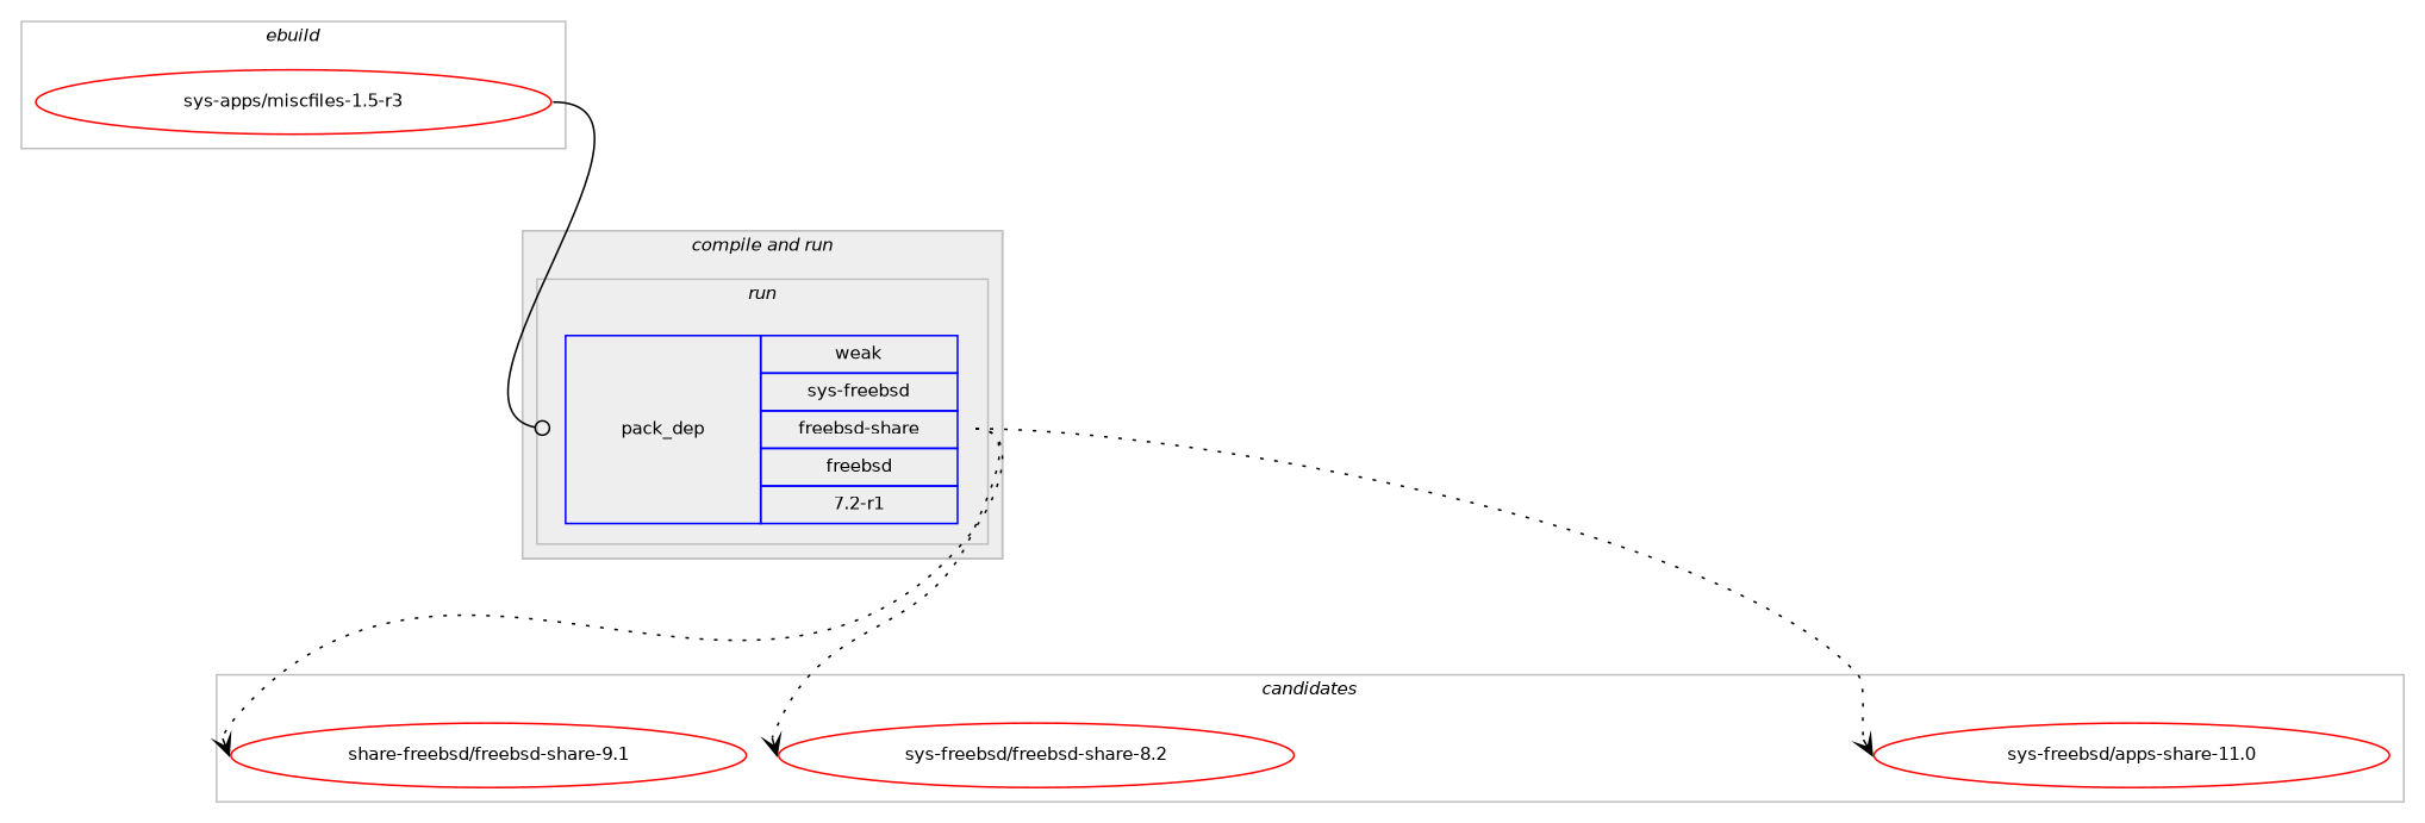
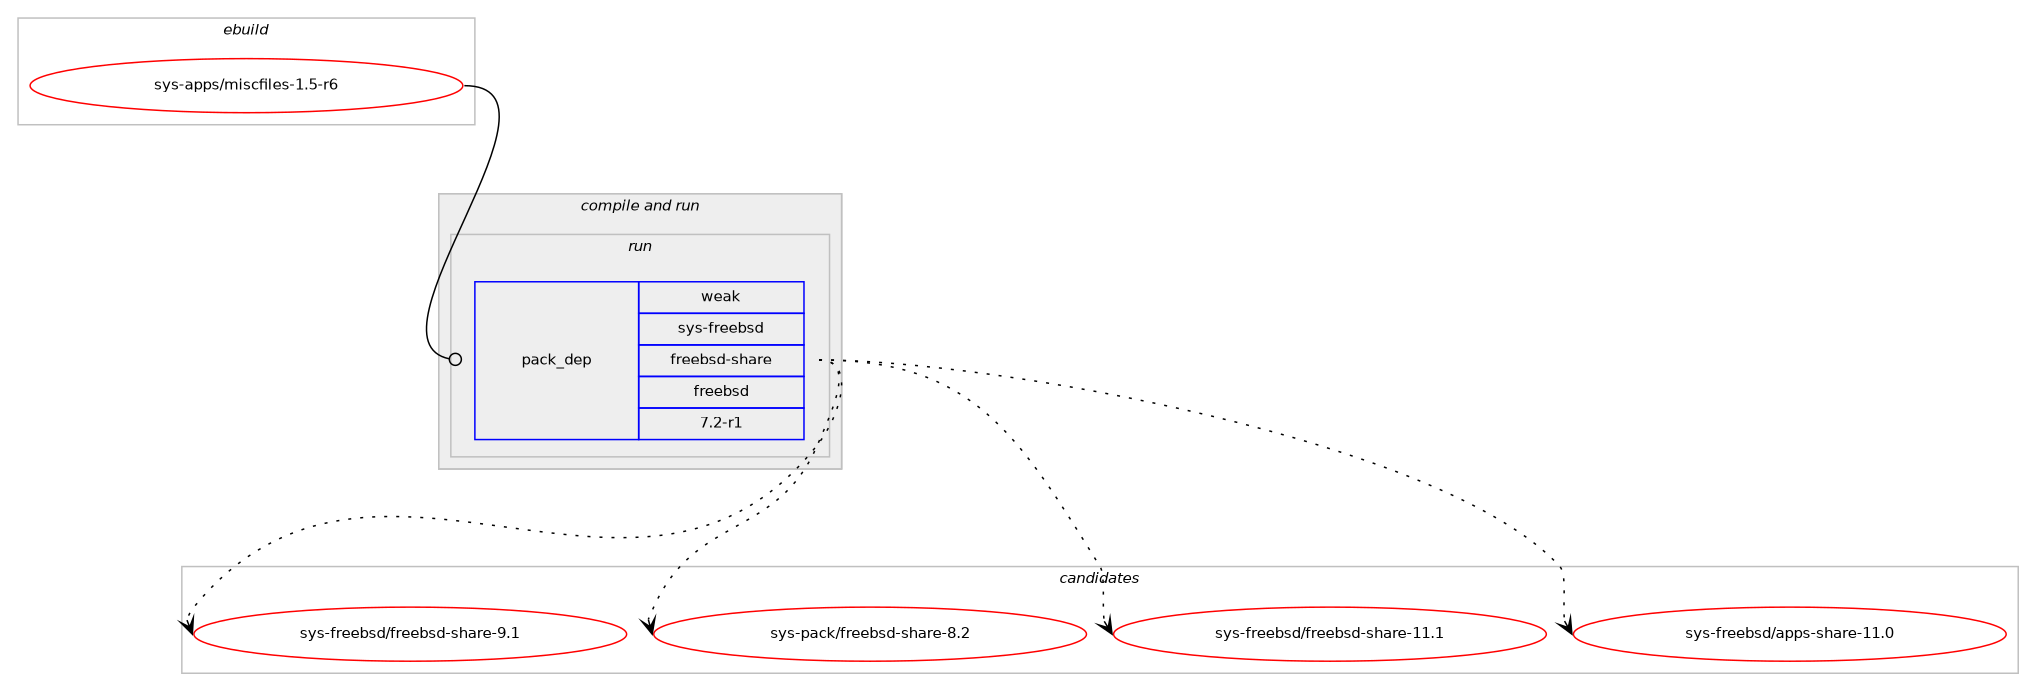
  digraph {
    compound=true
    concentrate=true
    fontname=Helvetica
    fontsize=10
    newrank=true
    rankdir=TB
    ranksep=1.5
    node [color=red fontname=Helvetica fontsize=10]
    edge [arrowhead=vee headport=w style=dotted tailport=e weight=100]
-   n1 [label="sys-apps/miscfiles-1.5-r3" width=4]
+   n1 [label="sys-apps/miscfiles-1.5-r6" width=4]
    n2 [color=blue label=<<TABLE BORDER="0" CELLBORDER="1" CELLSPACING="0" CELLPADDING="4" WIDTH="220"><TR><TD ROWSPAN="6" CELLPADDING="30">pack_dep</TD></TR><TR><TD WIDTH="110">weak</TD></TR><TR><TD>sys-freebsd</TD></TR><TR><TD>freebsd-share</TD></TR><TR><TD>freebsd</TD></TR><TR><TD>7.2-r1</TD></TR></TABLE>> shape=none]
    n3 [label="sys-freebsd/apps-share-11.0" width=4]
-   n5 [label="sys-freebsd/freebsd-share-8.2" width=4]
-   n6 [label="share-freebsd/freebsd-share-9.1" width=4]
+   n4 [label="sys-freebsd/freebsd-share-11.1" width=4]
+   n5 [label="sys-pack/freebsd-share-8.2" width=4]
+   n6 [label="sys-freebsd/freebsd-share-9.1" width=4]
    subgraph cluster_1 {
      color=gray
      label=<<i>ebuild</i>>
      rank=same
      n1
    }
    subgraph cluster_2 {
      color=gray
      label=<<i>dependencies</i>>
      subgraph cluster_3 {
        color=gray
        fillcolor="#eeeeee"
        label=<<i>compile</i>>
        style=filled
      }
      subgraph cluster_4 {
        color=gray
        fillcolor="#eeeeee"
        label=<<i>compile and run</i>>
        style=filled
      }
      subgraph cluster_5 {
        color=gray
        fillcolor="#eeeeee"
        label=<<i>run</i>>
        style=filled
        subgraph sub_6 {
          color=gray
          fillcolor="#eeeeee"
          label=<<i>run</i>>
          style=filled
          n2
        }
      }
    }
    subgraph cluster_7 {
      color=gray
      label=<<i>candidates</i>>
      rank=same
      subgraph sub_8 {
        color=black
        label=<<i>candidates</i>>
        nodesep=1
        rank=same
        n3
+       n4
        n5
        n6
      }
    }
    n1 -> n2 [arrowhead=odot style=solid weight=20]
    n2 -> n3
+   n2 -> n4
    n2 -> n5
    n2 -> n6
  }
